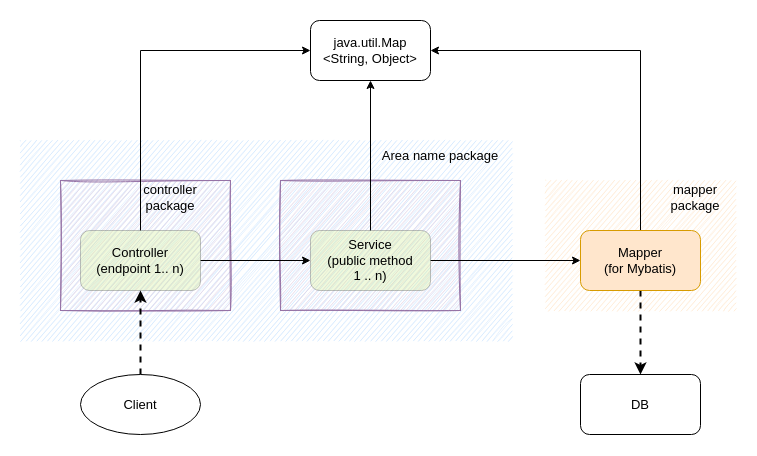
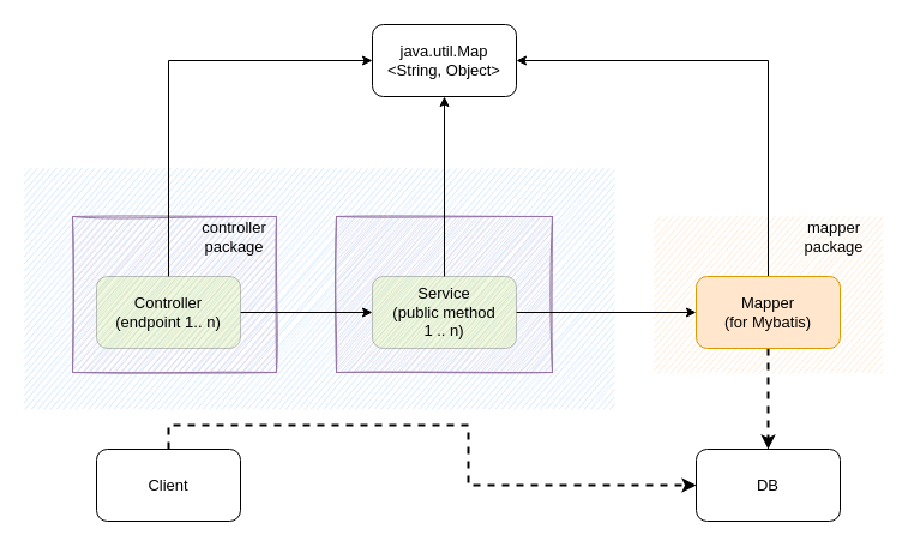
  <mxCell id="0" />
  <mxCell id="1" parent="0" />
  <mxCell id="2" value="" style="rounded=0;whiteSpace=wrap;html=1;shadow=0;glass=0;sketch=1;strokeColor=none;fontSize=13;fillColor=#cce5ff;" parent="1" vertex="1"><mxGeometry x="20" y="140" width="490" height="200" as="geometry" /></mxCell>
  <mxCell id="3" value="" style="rounded=0;whiteSpace=wrap;html=1;fillColor=#ffe6cc;strokeColor=none;sketch=1;" parent="1" vertex="1"><mxGeometry x="545" y="180" width="190" height="130" as="geometry" /></mxCell>
  <mxCell id="4" value="mapper package" style="text;html=1;strokeColor=none;fillColor=none;align=center;verticalAlign=middle;whiteSpace=wrap;rounded=0;fontSize=13;" parent="1" vertex="1"><mxGeometry x="660" y="182" width="70" height="30" as="geometry" /></mxCell>
  <mxCell id="5" value="" style="rounded=0;whiteSpace=wrap;html=1;fillColor=#e1d5e7;strokeColor=#9673a6;sketch=1;" parent="1" vertex="1"><mxGeometry x="280" y="180" width="180" height="130" as="geometry" /></mxCell>
  <mxCell id="6" value="" style="rounded=0;whiteSpace=wrap;html=1;fillColor=#e1d5e7;strokeColor=#9673a6;sketch=1;" parent="1" vertex="1"><mxGeometry x="60" y="180" width="170" height="130" as="geometry" /></mxCell>
  <mxCell id="7" style="edgeStyle=orthogonalEdgeStyle;rounded=0;sketch=0;orthogonalLoop=1;jettySize=auto;html=1;exitX=0.5;exitY=0;exitDx=0;exitDy=0;entryX=0;entryY=0.5;entryDx=0;entryDy=0;strokeColor=default;strokeWidth=1;fontSize=13;endArrow=classic;endFill=1;" parent="1" source="9" target="17" edge="1"><mxGeometry relative="1" as="geometry" /></mxCell>
  <mxCell id="8" value="" style="edgeStyle=orthogonalEdgeStyle;rounded=0;sketch=0;orthogonalLoop=1;jettySize=auto;html=1;strokeColor=default;strokeWidth=1;fontSize=13;endArrow=classic;endFill=1;" parent="1" source="9" target="12" edge="1"><mxGeometry relative="1" as="geometry" /></mxCell>
  <mxCell id="9" value="Controller&lt;br&gt;(endpoint 1.. n)" style="rounded=1;whiteSpace=wrap;html=1;fontStyle=0;fontSize=13;glass=0;shadow=0;fillColor=#cdeb8b;strokeColor=#36393d;opacity=30;" parent="1" vertex="1"><mxGeometry x="80" y="230" width="120" height="60" as="geometry" /></mxCell>
  <mxCell id="10" value="" style="edgeStyle=orthogonalEdgeStyle;rounded=0;sketch=0;orthogonalLoop=1;jettySize=auto;html=1;strokeColor=default;strokeWidth=1;fontSize=13;endArrow=classic;endFill=1;" parent="1" source="12" target="17" edge="1"><mxGeometry relative="1" as="geometry" /></mxCell>
  <mxCell id="11" value="" style="edgeStyle=orthogonalEdgeStyle;rounded=0;sketch=0;orthogonalLoop=1;jettySize=auto;html=1;strokeColor=default;strokeWidth=1;fontSize=13;endArrow=classic;endFill=1;" parent="1" source="12" target="15" edge="1"><mxGeometry relative="1" as="geometry" /></mxCell>
  <mxCell id="12" value="Service&lt;br&gt;(public method &lt;br&gt;1 .. n)" style="rounded=1;whiteSpace=wrap;html=1;fillColor=#cdeb8b;fontStyle=0;fontSize=13;glass=0;shadow=0;strokeColor=#36393d;opacity=30;" parent="1" vertex="1"><mxGeometry x="310" y="230" width="120" height="60" as="geometry" /></mxCell>
  <mxCell id="13" style="edgeStyle=orthogonalEdgeStyle;rounded=0;sketch=0;orthogonalLoop=1;jettySize=auto;html=1;exitX=0.5;exitY=0;exitDx=0;exitDy=0;entryX=1;entryY=0.5;entryDx=0;entryDy=0;strokeColor=default;strokeWidth=1;fontSize=13;endArrow=classic;endFill=1;" parent="1" source="15" target="17" edge="1"><mxGeometry relative="1" as="geometry" /></mxCell>
  <mxCell id="14" style="edgeStyle=orthogonalEdgeStyle;rounded=0;sketch=0;orthogonalLoop=1;jettySize=auto;html=1;exitX=0.5;exitY=1;exitDx=0;exitDy=0;entryX=0.5;entryY=0;entryDx=0;entryDy=0;strokeColor=default;strokeWidth=2;fontSize=13;endArrow=classic;endFill=1;dashed=1;" parent="1" source="15" target="16" edge="1"><mxGeometry relative="1" as="geometry" /></mxCell>
  <mxCell id="15" value="Mapper&lt;br&gt;(for Mybatis)" style="rounded=1;whiteSpace=wrap;html=1;fontStyle=0;fontSize=13;glass=0;shadow=0;fillColor=#ffe6cc;strokeColor=#d79b00;" parent="1" vertex="1"><mxGeometry x="580" y="230" width="120" height="60" as="geometry" /></mxCell>
  <mxCell id="16" value="DB" style="rounded=1;whiteSpace=wrap;html=1;fontSize=13;glass=0;shadow=0;" parent="1" vertex="1"><mxGeometry x="580" y="374" width="120" height="60" as="geometry" /></mxCell>
  <mxCell id="17" value="java.util.Map&lt;br&gt;&amp;lt;String, Object&amp;gt;" style="rounded=1;whiteSpace=wrap;html=1;fillColor=none;fontStyle=0;fontSize=13;glass=0;shadow=0;" parent="1" vertex="1"><mxGeometry x="310" y="20" width="120" height="60" as="geometry" /></mxCell>
- <mxCell id="18" style="edgeStyle=orthogonalEdgeStyle;rounded=0;sketch=0;orthogonalLoop=1;jettySize=auto;html=1;exitX=0.5;exitY=0;exitDx=0;exitDy=0;entryX=0.5;entryY=1;entryDx=0;entryDy=0;strokeColor=default;strokeWidth=2;fontSize=13;endArrow=classic;endFill=1;dashed=1;" parent="1" source="19" target="9" edge="1"><mxGeometry relative="1" as="geometry" /></mxCell>
- <mxCell id="19" value="Client" style="ellipse;whiteSpace=wrap;html=1;fontSize=13;glass=0;shadow=0;" parent="1" vertex="1"><mxGeometry x="80" y="374" width="120" height="60" as="geometry" /></mxCell>
- <mxCell id="20" value="controller&lt;br&gt;package" style="text;html=1;strokeColor=none;fillColor=none;align=center;verticalAlign=middle;whiteSpace=wrap;rounded=0;fontSize=13;" parent="1" vertex="1"><mxGeometry x="135" y="182" width="70" height="30" as="geometry" /></mxCell>
- <mxCell id="21" value="Area name package" style="text;html=1;strokeColor=none;fillColor=none;align=center;verticalAlign=middle;whiteSpace=wrap;rounded=0;fontSize=13;" parent="1" vertex="1"><mxGeometry x="370" y="140" width="140" height="30" as="geometry" /></mxCell>
+ <mxCell id="18" style="edgeStyle=orthogonalEdgeStyle;rounded=0;sketch=0;orthogonalLoop=1;jettySize=auto;html=1;exitX=0.5;exitY=0;exitDx=0;exitDy=0;strokeColor=default;strokeWidth=2;fontSize=13;endArrow=classic;endFill=1;dashed=1;" parent="1" source="19" target="16" edge="1"><mxGeometry relative="1" as="geometry" /></mxCell>
+ <mxCell id="19" value="Client" style="rounded=1;whiteSpace=wrap;html=1;fontSize=13;glass=0;shadow=0;" parent="1" vertex="1"><mxGeometry x="80" y="374" width="120" height="60" as="geometry" /></mxCell>
+ <mxCell id="20" value="controller&lt;br&gt;package" style="text;html=1;strokeColor=none;fillColor=none;align=center;verticalAlign=middle;whiteSpace=wrap;rounded=0;fontSize=13;" parent="1" vertex="1"><mxGeometry x="160" y="182" width="70" height="30" as="geometry" /></mxCell>
